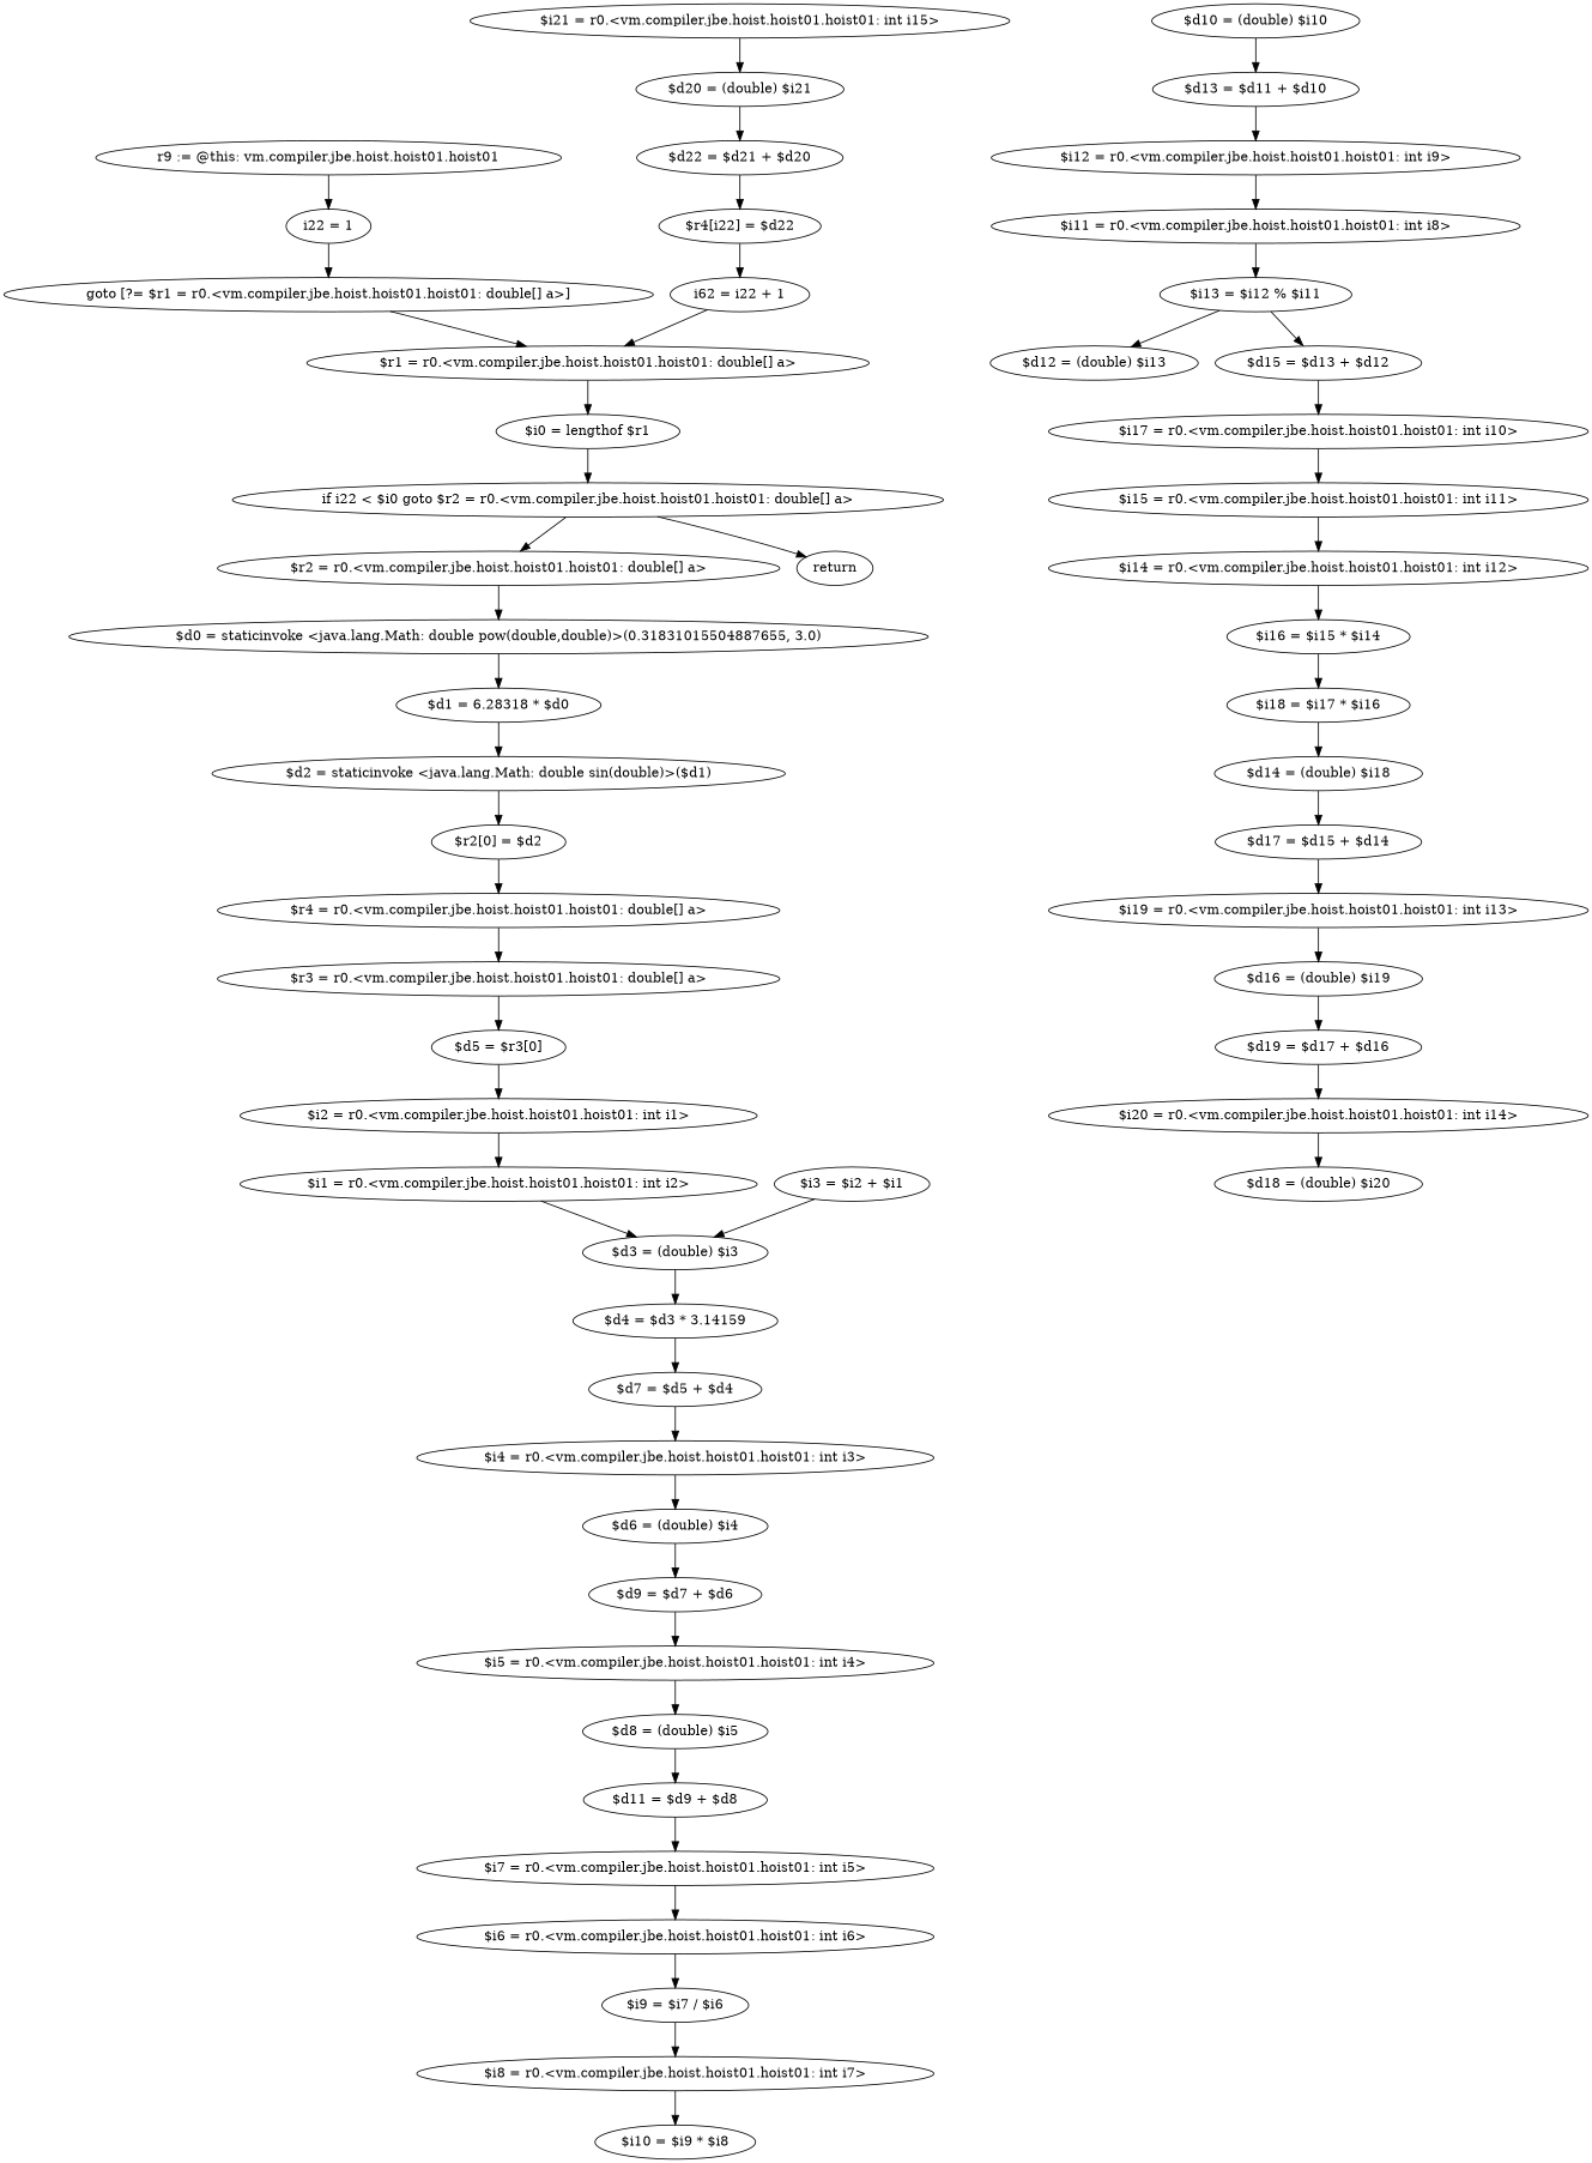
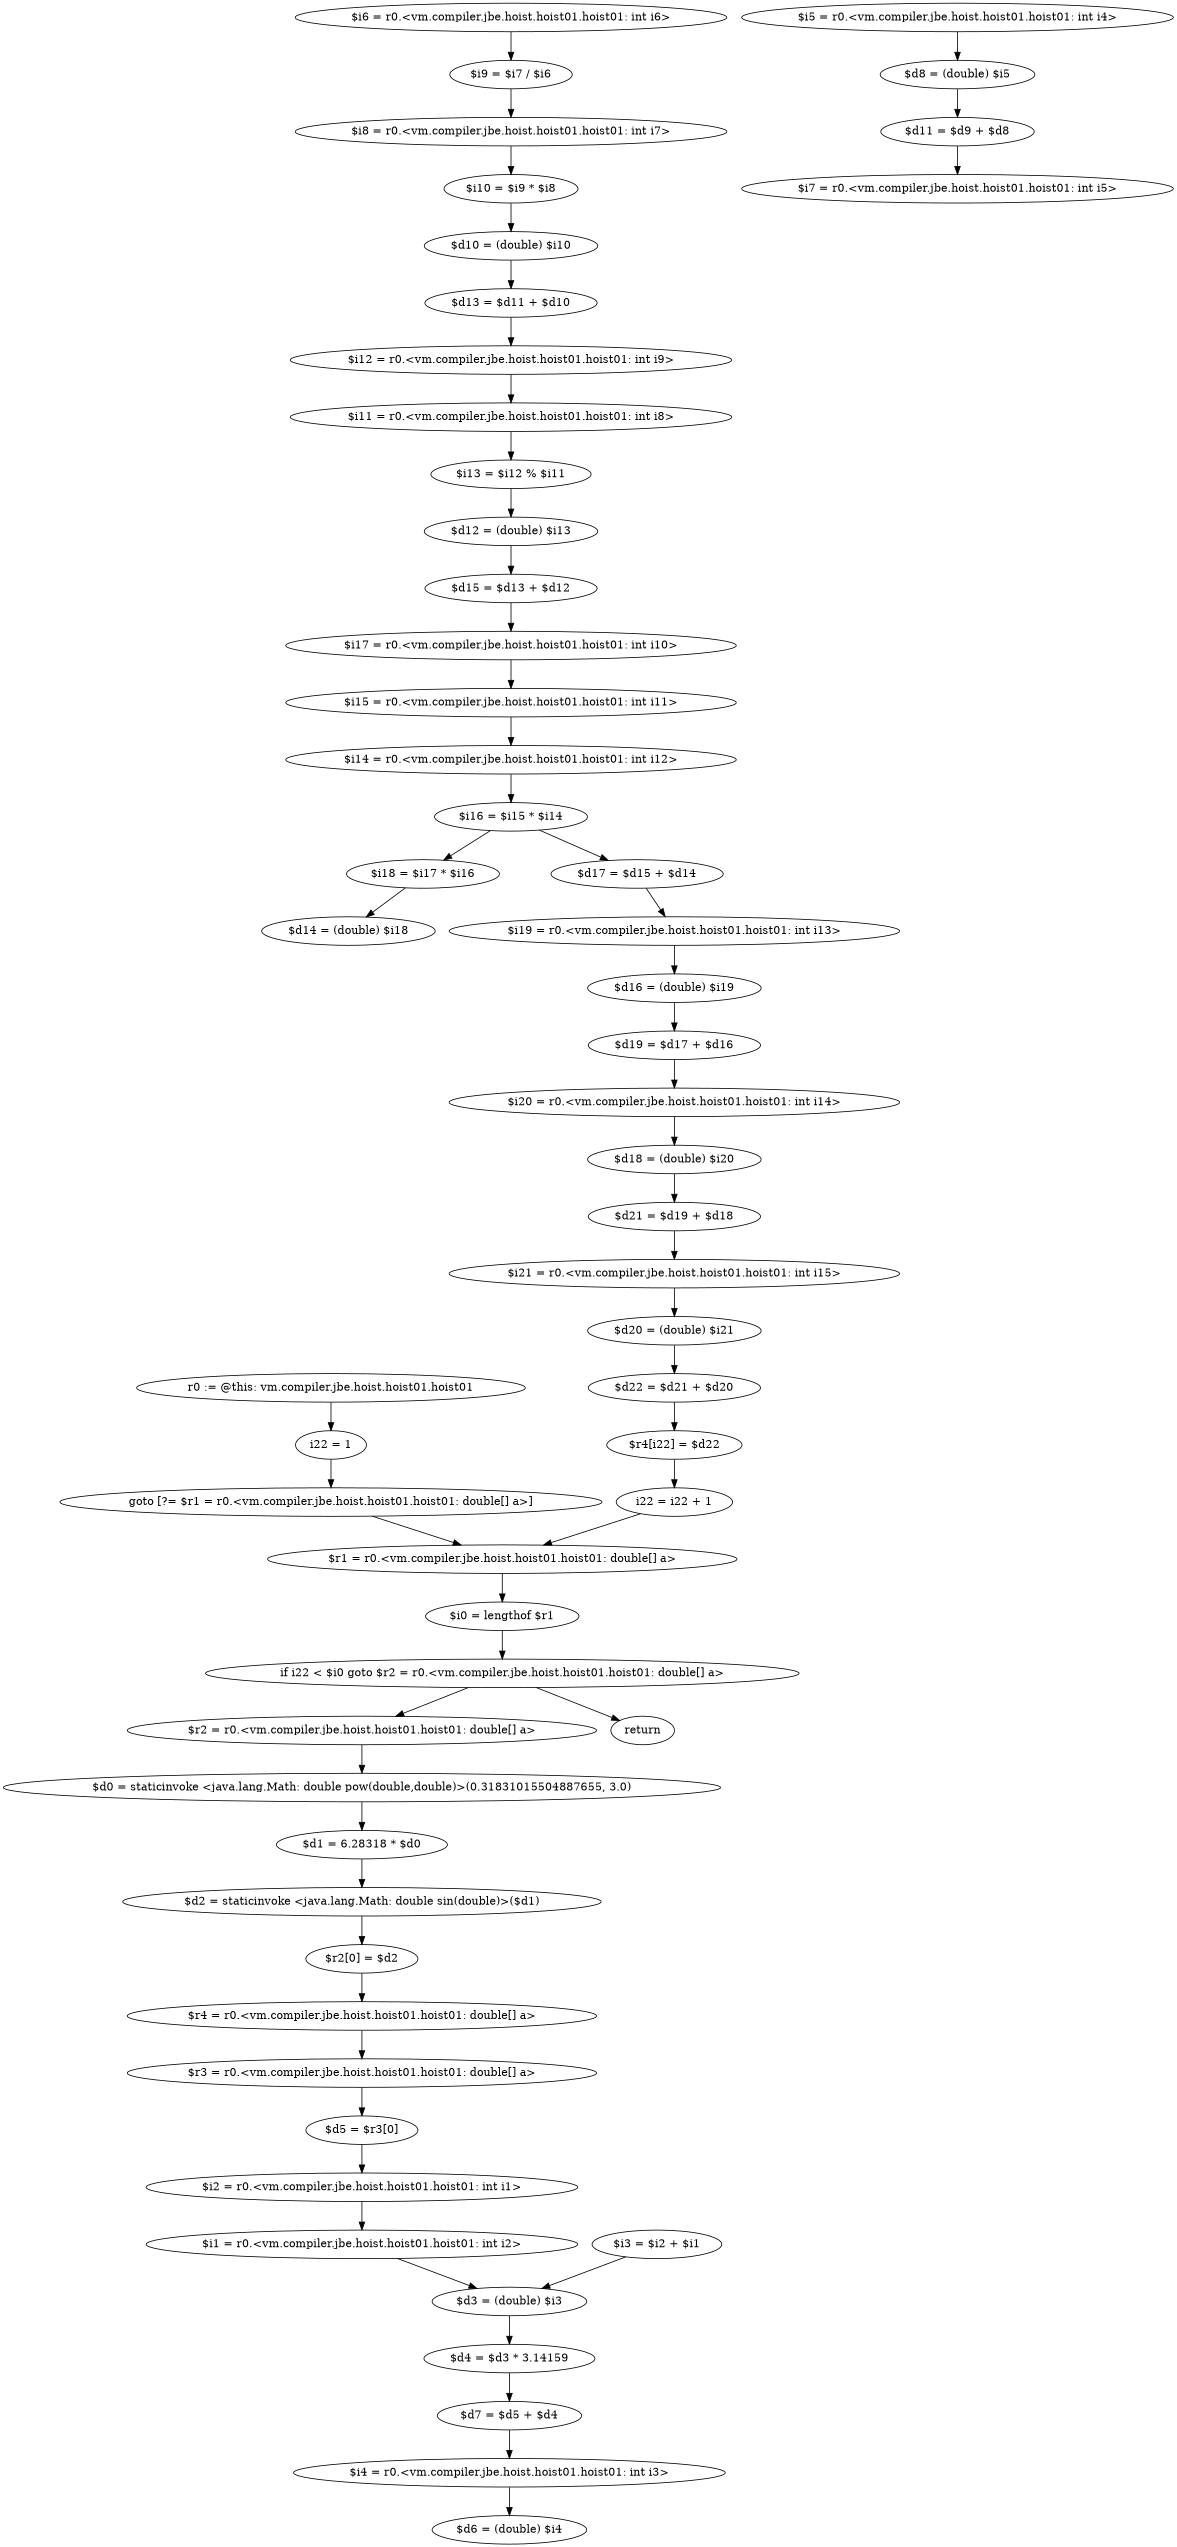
  digraph {
-   "r0 := @this: vm.compiler.jbe.hoist.hoist01.hoist01" [label="r9 := @this: vm.compiler.jbe.hoist.hoist01.hoist01"]
+   "r0 := @this: vm.compiler.jbe.hoist.hoist01.hoist01"
    "i22 = 1"
    "goto [?= $r1 = r0.<vm.compiler.jbe.hoist.hoist01.hoist01: double[] a>]"
    "$r1 = r0.<vm.compiler.jbe.hoist.hoist01.hoist01: double[] a>"
    "$i0 = lengthof $r1"
    "$r2 = r0.<vm.compiler.jbe.hoist.hoist01.hoist01: double[] a>"
    "$d0 = staticinvoke <java.lang.Math: double pow(double,double)>(0.31831015504887655, 3.0)"
    "$d1 = 6.28318 * $d0"
    "$d2 = staticinvoke <java.lang.Math: double sin(double)>($d1)"
    "$r2[0] = $d2"
    "$r4 = r0.<vm.compiler.jbe.hoist.hoist01.hoist01: double[] a>"
    "$r3 = r0.<vm.compiler.jbe.hoist.hoist01.hoist01: double[] a>"
    "$d5 = $r3[0]"
    "$i2 = r0.<vm.compiler.jbe.hoist.hoist01.hoist01: int i1>"
    "$i1 = r0.<vm.compiler.jbe.hoist.hoist01.hoist01: int i2>"
    "$d3 = (double) $i3"
    "$i3 = $i2 + $i1"
    "$d4 = $d3 * 3.14159"
    "$d7 = $d5 + $d4"
    "$i4 = r0.<vm.compiler.jbe.hoist.hoist01.hoist01: int i3>"
    "$d6 = (double) $i4"
-   "$d9 = $d7 + $d6"
    "$i5 = r0.<vm.compiler.jbe.hoist.hoist01.hoist01: int i4>"
    "$d8 = (double) $i5"
    "$d11 = $d9 + $d8"
    "$i7 = r0.<vm.compiler.jbe.hoist.hoist01.hoist01: int i5>"
    "$i6 = r0.<vm.compiler.jbe.hoist.hoist01.hoist01: int i6>"
    "$i9 = $i7 / $i6"
    "$i8 = r0.<vm.compiler.jbe.hoist.hoist01.hoist01: int i7>"
    "$i10 = $i9 * $i8"
    "$d10 = (double) $i10"
    "$d13 = $d11 + $d10"
    "$i12 = r0.<vm.compiler.jbe.hoist.hoist01.hoist01: int i9>"
    "$i11 = r0.<vm.compiler.jbe.hoist.hoist01.hoist01: int i8>"
    "$i13 = $i12 % $i11"
    "$d12 = (double) $i13"
    "$d15 = $d13 + $d12"
    "$i17 = r0.<vm.compiler.jbe.hoist.hoist01.hoist01: int i10>"
    "$i15 = r0.<vm.compiler.jbe.hoist.hoist01.hoist01: int i11>"
    "$i14 = r0.<vm.compiler.jbe.hoist.hoist01.hoist01: int i12>"
    "$i16 = $i15 * $i14"
    "$i18 = $i17 * $i16"
    "$d14 = (double) $i18"
    "$d17 = $d15 + $d14"
    "$i19 = r0.<vm.compiler.jbe.hoist.hoist01.hoist01: int i13>"
    "$d16 = (double) $i19"
    "$d19 = $d17 + $d16"
    "$i20 = r0.<vm.compiler.jbe.hoist.hoist01.hoist01: int i14>"
    "$d18 = (double) $i20"
+   "$d21 = $d19 + $d18"
    "$i21 = r0.<vm.compiler.jbe.hoist.hoist01.hoist01: int i15>"
    "$d20 = (double) $i21"
    "$d22 = $d21 + $d20"
    "$r4[i22] = $d22"
-   "i22 = i22 + 1" [label="i62 = i22 + 1"]
+   "i22 = i22 + 1"
    "if i22 < $i0 goto $r2 = r0.<vm.compiler.jbe.hoist.hoist01.hoist01: double[] a>"
    return
    "r0 := @this: vm.compiler.jbe.hoist.hoist01.hoist01" -> "i22 = 1"
    "i22 = 1" -> "goto [?= $r1 = r0.<vm.compiler.jbe.hoist.hoist01.hoist01: double[] a>]"
    "goto [?= $r1 = r0.<vm.compiler.jbe.hoist.hoist01.hoist01: double[] a>]" -> "$r1 = r0.<vm.compiler.jbe.hoist.hoist01.hoist01: double[] a>"
    "$r1 = r0.<vm.compiler.jbe.hoist.hoist01.hoist01: double[] a>" -> "$i0 = lengthof $r1"
    "$i0 = lengthof $r1" -> "if i22 < $i0 goto $r2 = r0.<vm.compiler.jbe.hoist.hoist01.hoist01: double[] a>"
    "$r2 = r0.<vm.compiler.jbe.hoist.hoist01.hoist01: double[] a>" -> "$d0 = staticinvoke <java.lang.Math: double pow(double,double)>(0.31831015504887655, 3.0)"
    "$d0 = staticinvoke <java.lang.Math: double pow(double,double)>(0.31831015504887655, 3.0)" -> "$d1 = 6.28318 * $d0"
    "$d1 = 6.28318 * $d0" -> "$d2 = staticinvoke <java.lang.Math: double sin(double)>($d1)"
    "$d2 = staticinvoke <java.lang.Math: double sin(double)>($d1)" -> "$r2[0] = $d2"
    "$r2[0] = $d2" -> "$r4 = r0.<vm.compiler.jbe.hoist.hoist01.hoist01: double[] a>"
    "$r4 = r0.<vm.compiler.jbe.hoist.hoist01.hoist01: double[] a>" -> "$r3 = r0.<vm.compiler.jbe.hoist.hoist01.hoist01: double[] a>"
    "$r3 = r0.<vm.compiler.jbe.hoist.hoist01.hoist01: double[] a>" -> "$d5 = $r3[0]"
    "$d5 = $r3[0]" -> "$i2 = r0.<vm.compiler.jbe.hoist.hoist01.hoist01: int i1>"
    "$i2 = r0.<vm.compiler.jbe.hoist.hoist01.hoist01: int i1>" -> "$i1 = r0.<vm.compiler.jbe.hoist.hoist01.hoist01: int i2>"
    "$i1 = r0.<vm.compiler.jbe.hoist.hoist01.hoist01: int i2>" -> "$d3 = (double) $i3"
    "$d3 = (double) $i3" -> "$d4 = $d3 * 3.14159"
    "$i3 = $i2 + $i1" -> "$d3 = (double) $i3"
    "$d4 = $d3 * 3.14159" -> "$d7 = $d5 + $d4"
    "$d7 = $d5 + $d4" -> "$i4 = r0.<vm.compiler.jbe.hoist.hoist01.hoist01: int i3>"
    "$i4 = r0.<vm.compiler.jbe.hoist.hoist01.hoist01: int i3>" -> "$d6 = (double) $i4"
-   "$d6 = (double) $i4" -> "$d9 = $d7 + $d6"
-   "$d9 = $d7 + $d6" -> "$i5 = r0.<vm.compiler.jbe.hoist.hoist01.hoist01: int i4>"
    "$i5 = r0.<vm.compiler.jbe.hoist.hoist01.hoist01: int i4>" -> "$d8 = (double) $i5"
    "$d8 = (double) $i5" -> "$d11 = $d9 + $d8"
    "$d11 = $d9 + $d8" -> "$i7 = r0.<vm.compiler.jbe.hoist.hoist01.hoist01: int i5>"
-   "$i7 = r0.<vm.compiler.jbe.hoist.hoist01.hoist01: int i5>" -> "$i6 = r0.<vm.compiler.jbe.hoist.hoist01.hoist01: int i6>"
    "$i6 = r0.<vm.compiler.jbe.hoist.hoist01.hoist01: int i6>" -> "$i9 = $i7 / $i6"
    "$i9 = $i7 / $i6" -> "$i8 = r0.<vm.compiler.jbe.hoist.hoist01.hoist01: int i7>"
    "$i8 = r0.<vm.compiler.jbe.hoist.hoist01.hoist01: int i7>" -> "$i10 = $i9 * $i8"
+   "$i10 = $i9 * $i8" -> "$d10 = (double) $i10"
    "$d10 = (double) $i10" -> "$d13 = $d11 + $d10"
    "$d13 = $d11 + $d10" -> "$i12 = r0.<vm.compiler.jbe.hoist.hoist01.hoist01: int i9>"
    "$i12 = r0.<vm.compiler.jbe.hoist.hoist01.hoist01: int i9>" -> "$i11 = r0.<vm.compiler.jbe.hoist.hoist01.hoist01: int i8>"
    "$i11 = r0.<vm.compiler.jbe.hoist.hoist01.hoist01: int i8>" -> "$i13 = $i12 % $i11"
    "$i13 = $i12 % $i11" -> "$d12 = (double) $i13"
-   "$i13 = $i12 % $i11" -> "$d15 = $d13 + $d12"
+   "$d12 = (double) $i13" -> "$d15 = $d13 + $d12"
    "$d15 = $d13 + $d12" -> "$i17 = r0.<vm.compiler.jbe.hoist.hoist01.hoist01: int i10>"
    "$i17 = r0.<vm.compiler.jbe.hoist.hoist01.hoist01: int i10>" -> "$i15 = r0.<vm.compiler.jbe.hoist.hoist01.hoist01: int i11>"
    "$i15 = r0.<vm.compiler.jbe.hoist.hoist01.hoist01: int i11>" -> "$i14 = r0.<vm.compiler.jbe.hoist.hoist01.hoist01: int i12>"
    "$i14 = r0.<vm.compiler.jbe.hoist.hoist01.hoist01: int i12>" -> "$i16 = $i15 * $i14"
    "$i16 = $i15 * $i14" -> "$i18 = $i17 * $i16"
    "$i18 = $i17 * $i16" -> "$d14 = (double) $i18"
-   "$d14 = (double) $i18" -> "$d17 = $d15 + $d14"
+   "$i16 = $i15 * $i14" -> "$d17 = $d15 + $d14"
    "$d17 = $d15 + $d14" -> "$i19 = r0.<vm.compiler.jbe.hoist.hoist01.hoist01: int i13>"
    "$i19 = r0.<vm.compiler.jbe.hoist.hoist01.hoist01: int i13>" -> "$d16 = (double) $i19"
    "$d16 = (double) $i19" -> "$d19 = $d17 + $d16"
    "$d19 = $d17 + $d16" -> "$i20 = r0.<vm.compiler.jbe.hoist.hoist01.hoist01: int i14>"
    "$i20 = r0.<vm.compiler.jbe.hoist.hoist01.hoist01: int i14>" -> "$d18 = (double) $i20"
+   "$d18 = (double) $i20" -> "$d21 = $d19 + $d18"
+   "$d21 = $d19 + $d18" -> "$i21 = r0.<vm.compiler.jbe.hoist.hoist01.hoist01: int i15>"
    "$i21 = r0.<vm.compiler.jbe.hoist.hoist01.hoist01: int i15>" -> "$d20 = (double) $i21"
    "$d20 = (double) $i21" -> "$d22 = $d21 + $d20"
    "$d22 = $d21 + $d20" -> "$r4[i22] = $d22"
    "$r4[i22] = $d22" -> "i22 = i22 + 1"
    "i22 = i22 + 1" -> "$r1 = r0.<vm.compiler.jbe.hoist.hoist01.hoist01: double[] a>"
    "if i22 < $i0 goto $r2 = r0.<vm.compiler.jbe.hoist.hoist01.hoist01: double[] a>" -> "$r2 = r0.<vm.compiler.jbe.hoist.hoist01.hoist01: double[] a>"
    "if i22 < $i0 goto $r2 = r0.<vm.compiler.jbe.hoist.hoist01.hoist01: double[] a>" -> return
  }
